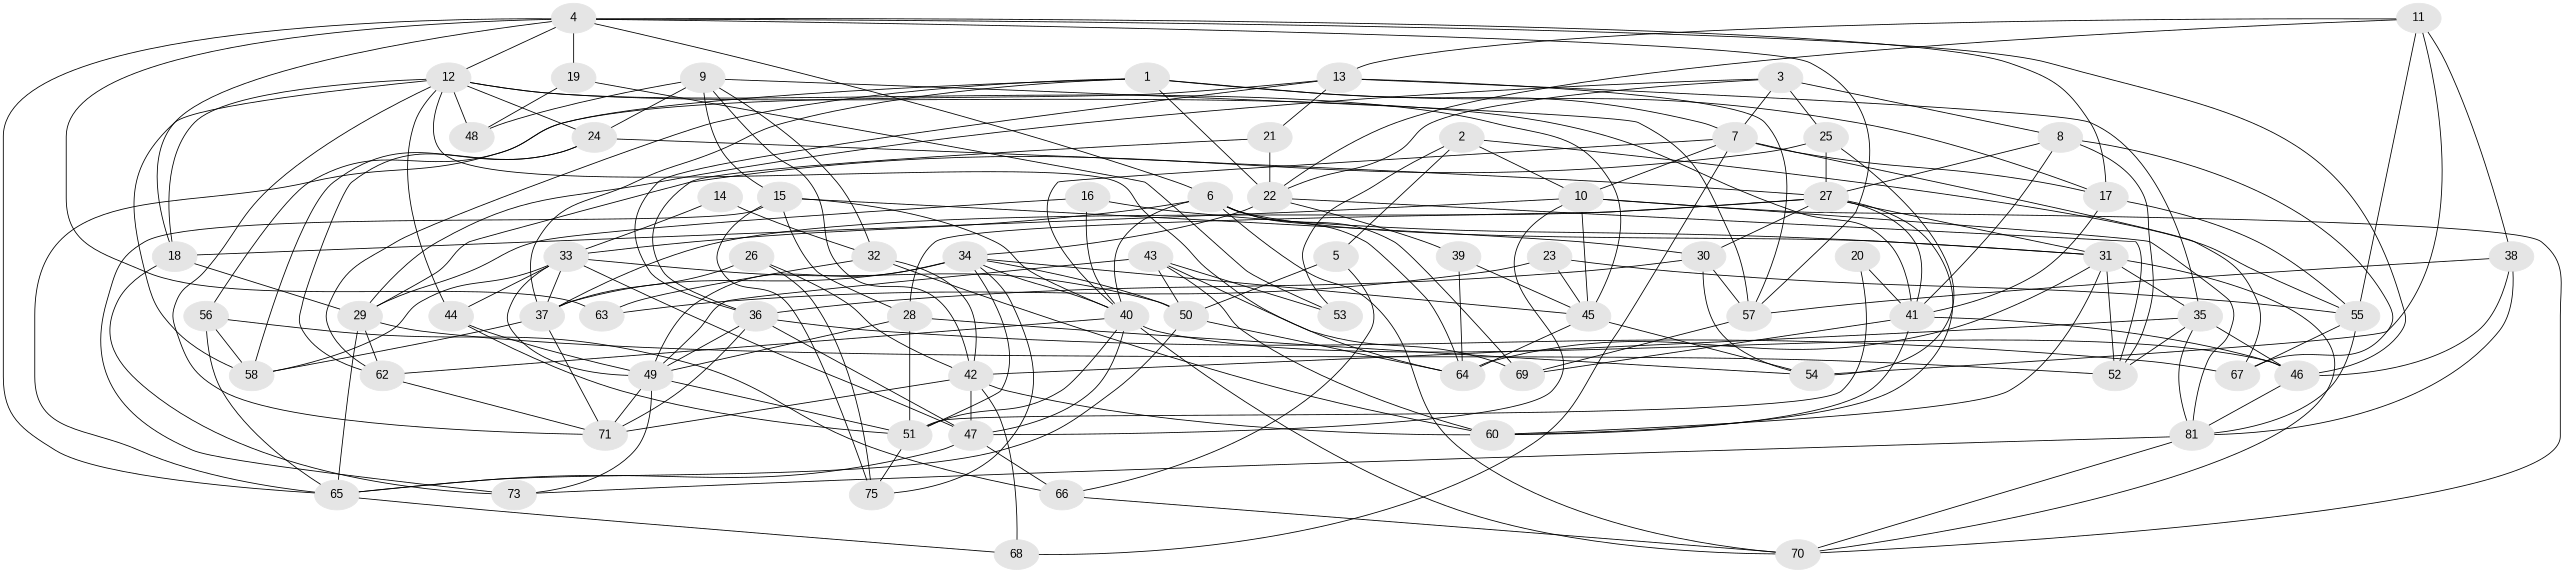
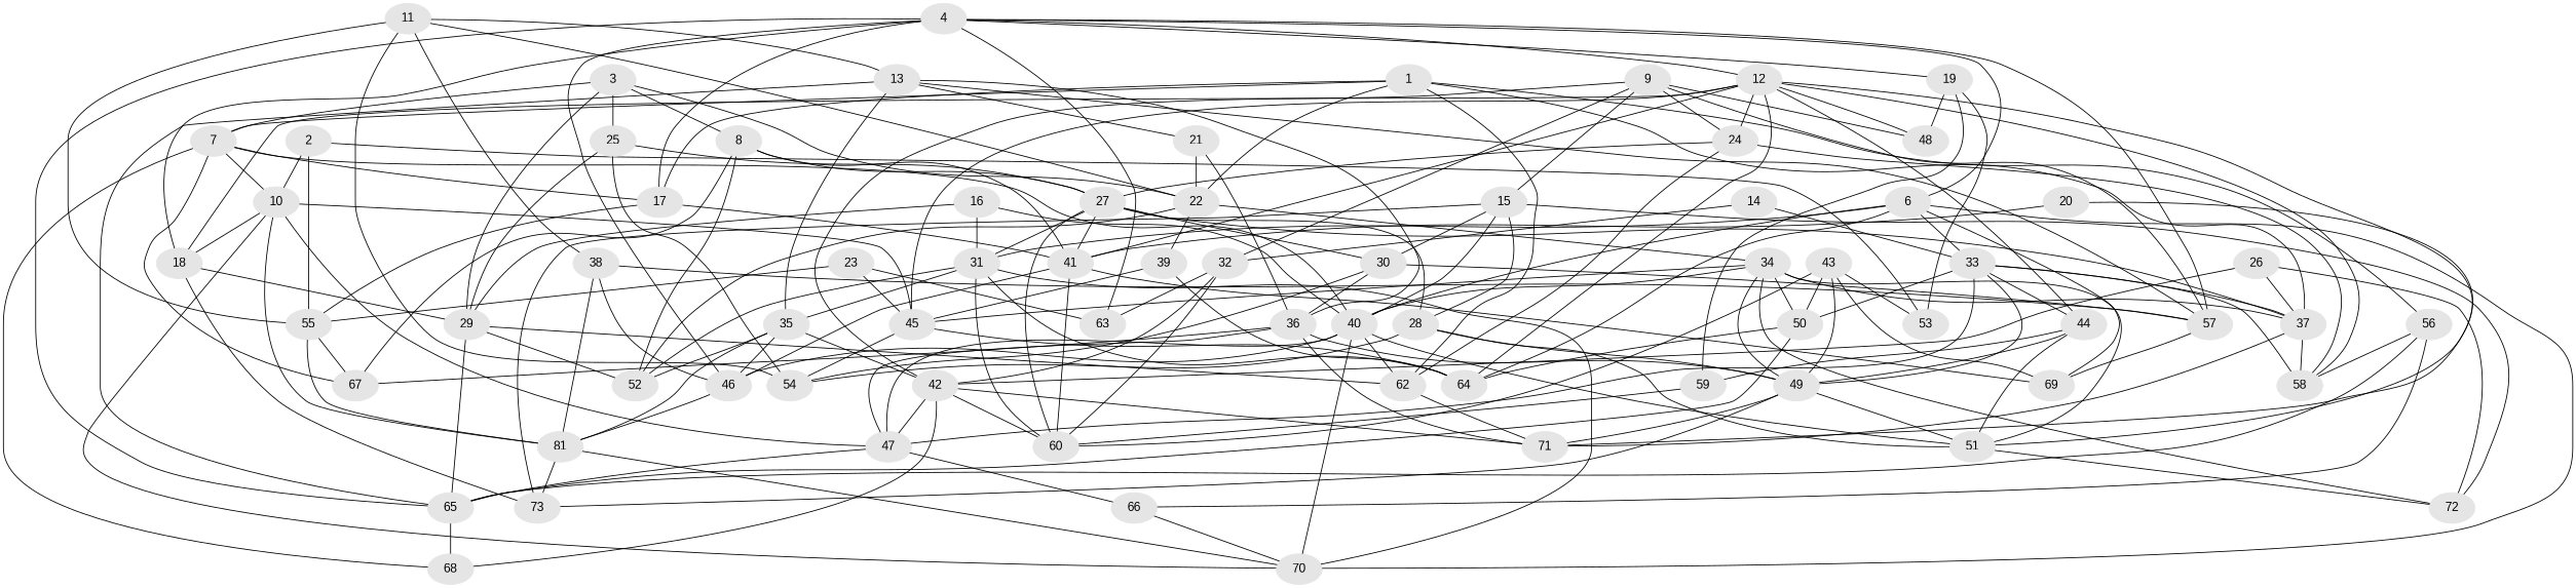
  graph {
    fontname="Liberation Sans"
    node [color=gray90 fontname="Liberation Sans" style=filled]
    edge [fontname="Liberation Sans" weight=1.0]
    1
    7
    17
    22
    37
    56
    62
    10
    40
    67
    68
    55
    41
    52
    34
    39
    58
    71
    65
    66
    2
-   5
    53
    50
    18
    70
    45
    47
    n29 [label=81]
    3
    8
    25
    29
    27
    54
    4
    6
    12
    19
    46
    57
    63
    31
    33
    64
    69
    24
    48
    44
    73
+   59
    23
    35
    60
    49
    51
    28
    30
    9
    15
    32
    42
-   72 [label=75]
+   72
    11
    13
    38
    21
    36
    14
    16
    20
    26
    43
    1 -- 7
    1 -- 17
    1 -- 22
    1 -- 37
    1 -- 56
    1 -- 62
    7 -- 17
    7 -- 10
    7 -- 40
    7 -- 67
    7 -- 68
    17 -- 55
    17 -- 41
    22 -- 52
    22 -- 34
    22 -- 39
    37 -- 58
    37 -- 71
    56 -- 58
    56 -- 65
    56 -- 66
    62 -- 71
    10 -- 18
    10 -- 70
    10 -- 45
    10 -- 47
    10 -- n29
    40 -- 62
    40 -- 70
    40 -- 47 [weight=2.0]
    40 -- 46
    40 -- 51
    55 -- 67
    55 -- n29
    41 -- 46
    41 -- 69
    41 -- 60
    34 -- 37
    34 -- 40 [weight=2.0]
    34 -- 50
    34 -- 45
    34 -- 49
    34 -- 51
    34 -- 72
    39 -- 45
    39 -- 64 [weight=2.0]
    65 -- 68
    66 -- 70
    2 -- 10
    2 -- 55
-   2 -- 5
    2 -- 53 [weight=2.0]
-   5 -- 66
-   5 -- 50
    50 -- 65
    50 -- 64
    18 -- 29
    18 -- 73
    45 -- 54
    45 -- 64
    47 -- 65
    47 -- 66 [weight=2.0]
    n29 -- 70
    n29 -- 73
    3 -- 7
    3 -- 22
    3 -- 8
    3 -- 25 [weight=2.0]
    3 -- 29
    8 -- 67
    8 -- 41
    8 -- 52
    8 -- 27
    25 -- 29
    25 -- 27
    25 -- 54 [weight=2.0]
    29 -- 62
    29 -- 52
    29 -- 65
    27 -- 37
    27 -- 41
    27 -- 31
    27 -- 60
    27 -- 28
    27 -- 30
    4 -- 17
    4 -- 65
    4 -- 18
    4 -- 6
    4 -- 12
    4 -- 19
    4 -- 46
    4 -- 57
    4 -- 63
    6 -- 40
    6 -- 70
    6 -- 31
    6 -- 33
    6 -- 64
    6 -- 69
    12 -- 41
    12 -- 58
    12 -- 71
    12 -- 18
    12 -- 45
    12 -- 64
    12 -- 24
    12 -- 48
    12 -- 44
    19 -- 53
    19 -- 48
+   19 -- 59
    46 -- n29
    57 -- 69 [weight=3.0]
    31 -- 52
    31 -- 70
    31 -- 64
    31 -- 35
    31 -- 60
    33 -- 37
    33 -- 58
    33 -- 50
    33 -- 47
    33 -- 44
    33 -- 49
    24 -- 62
    24 -- 58
    24 -- 27 [weight=2.0]
+   44 -- 59
    44 -- 49
    44 -- 51
+   59 -- 60
    23 -- 55
    23 -- 45
    23 -- 63
    35 -- 52
    35 -- n29
    35 -- 46
    35 -- 42
    49 -- 71
    49 -- 73
    49 -- 51
    51 -- 72
    28 -- 54
    28 -- 49
    28 -- 51
    30 -- 54
    30 -- 57
    30 -- 36
    9 -- 57
    9 -- 24
    9 -- 48
    9 -- 15
    9 -- 32
    9 -- 42
    15 -- 40
    15 -- 73
    15 -- 28
    15 -- 30
    15 -- 72
    32 -- 63 [weight=2.0]
    32 -- 60
    32 -- 42
    42 -- 68
    42 -- 71
    42 -- 47
    42 -- 60
    11 -- 22
    11 -- 55
    11 -- 54 [weight=2.0]
    11 -- 13
    11 -- 38
    13 -- 65
    13 -- 57 [weight=2.0]
    13 -- 35
    13 -- 21
    13 -- 36
    38 -- n29
    38 -- 46
    38 -- 57
    21 -- 22
    21 -- 36
    36 -- 67
    36 -- 71 [weight=2.0]
    36 -- 47
    36 -- 49
    14 -- 33
    14 -- 32
    16 -- 40
    16 -- 29
    16 -- 31
    20 -- 41
    20 -- 51
    26 -- 37
    26 -- 42 [weight=2.0]
    26 -- 72
    43 -- 53
    43 -- 50
    43 -- 69
    43 -- 60
    43 -- 49
  }
